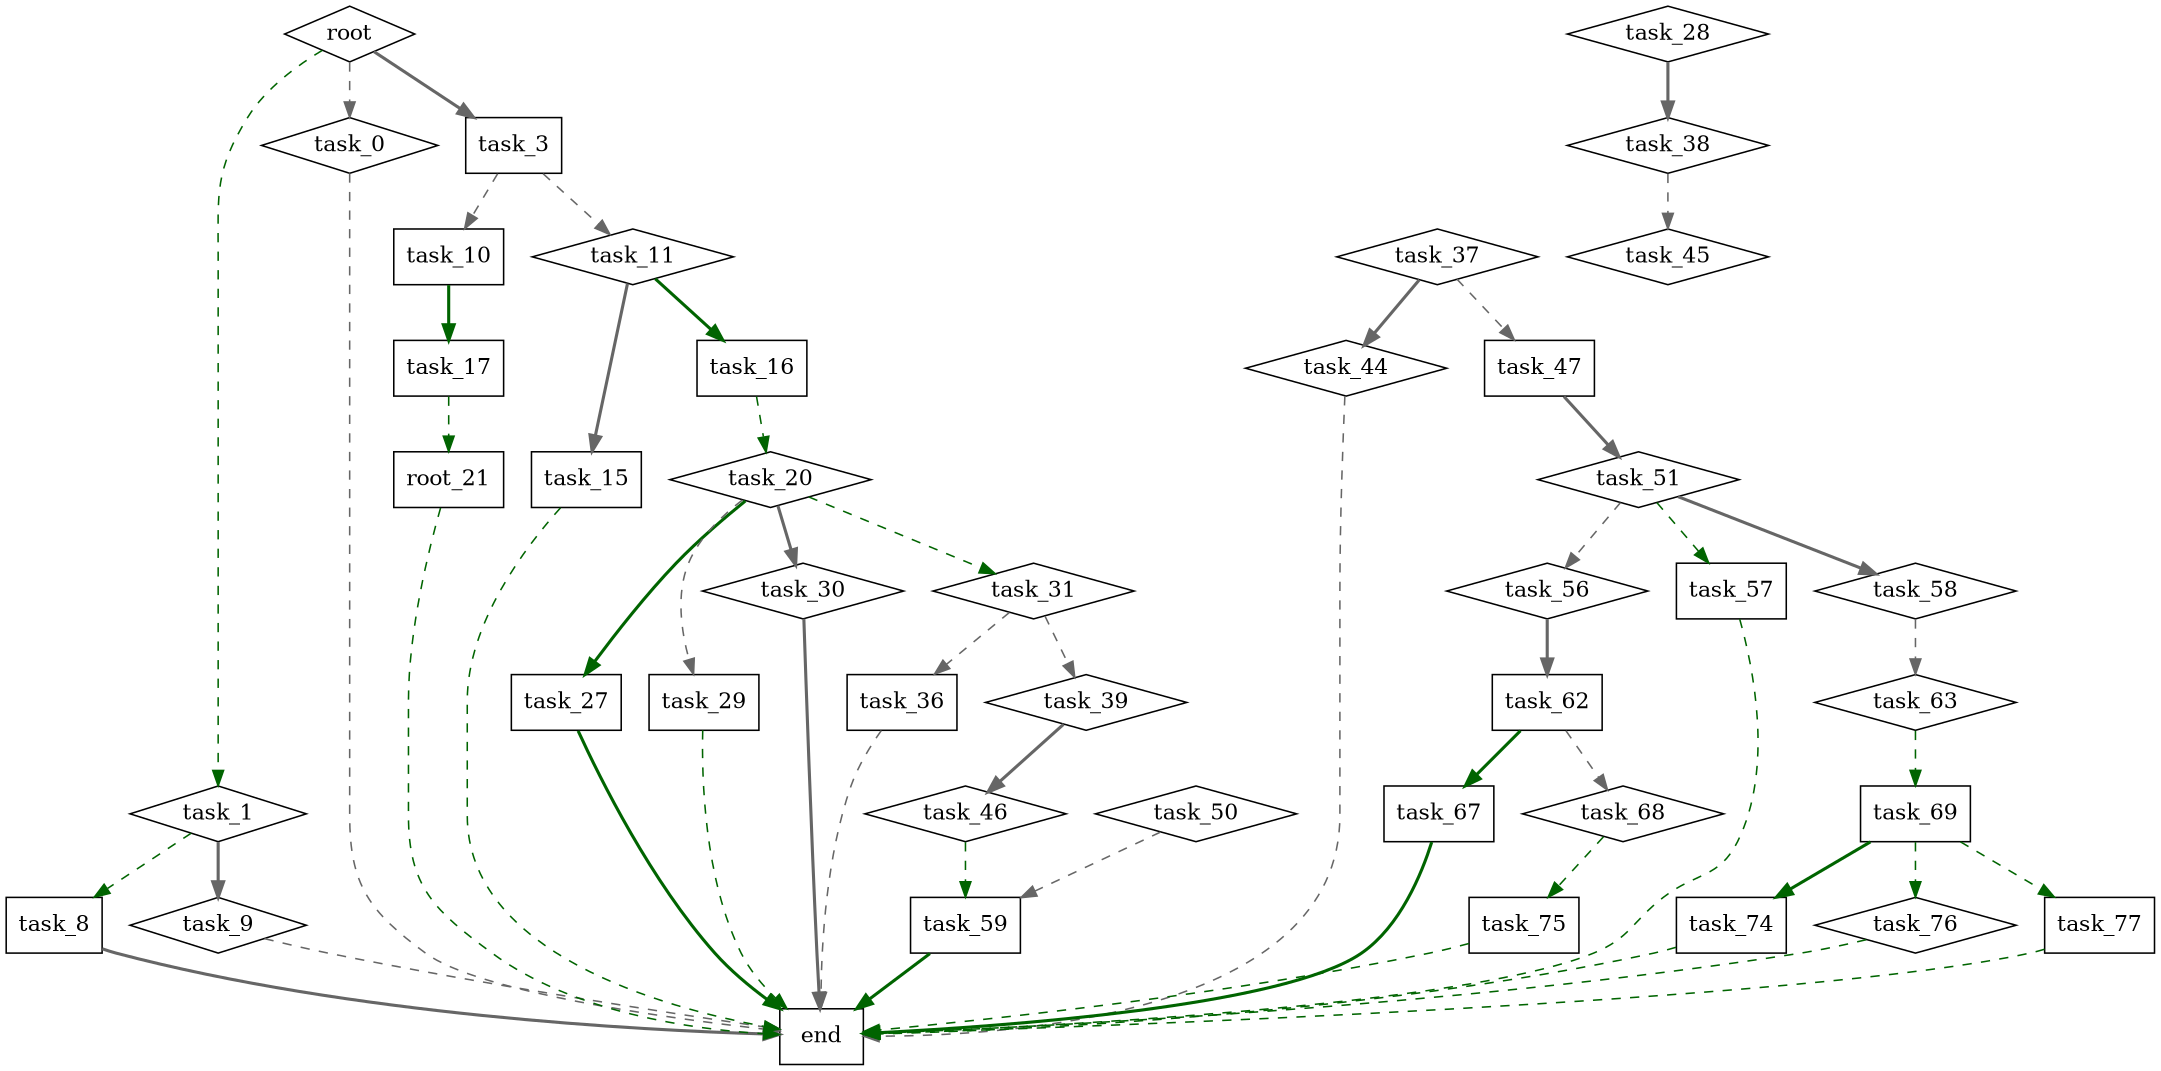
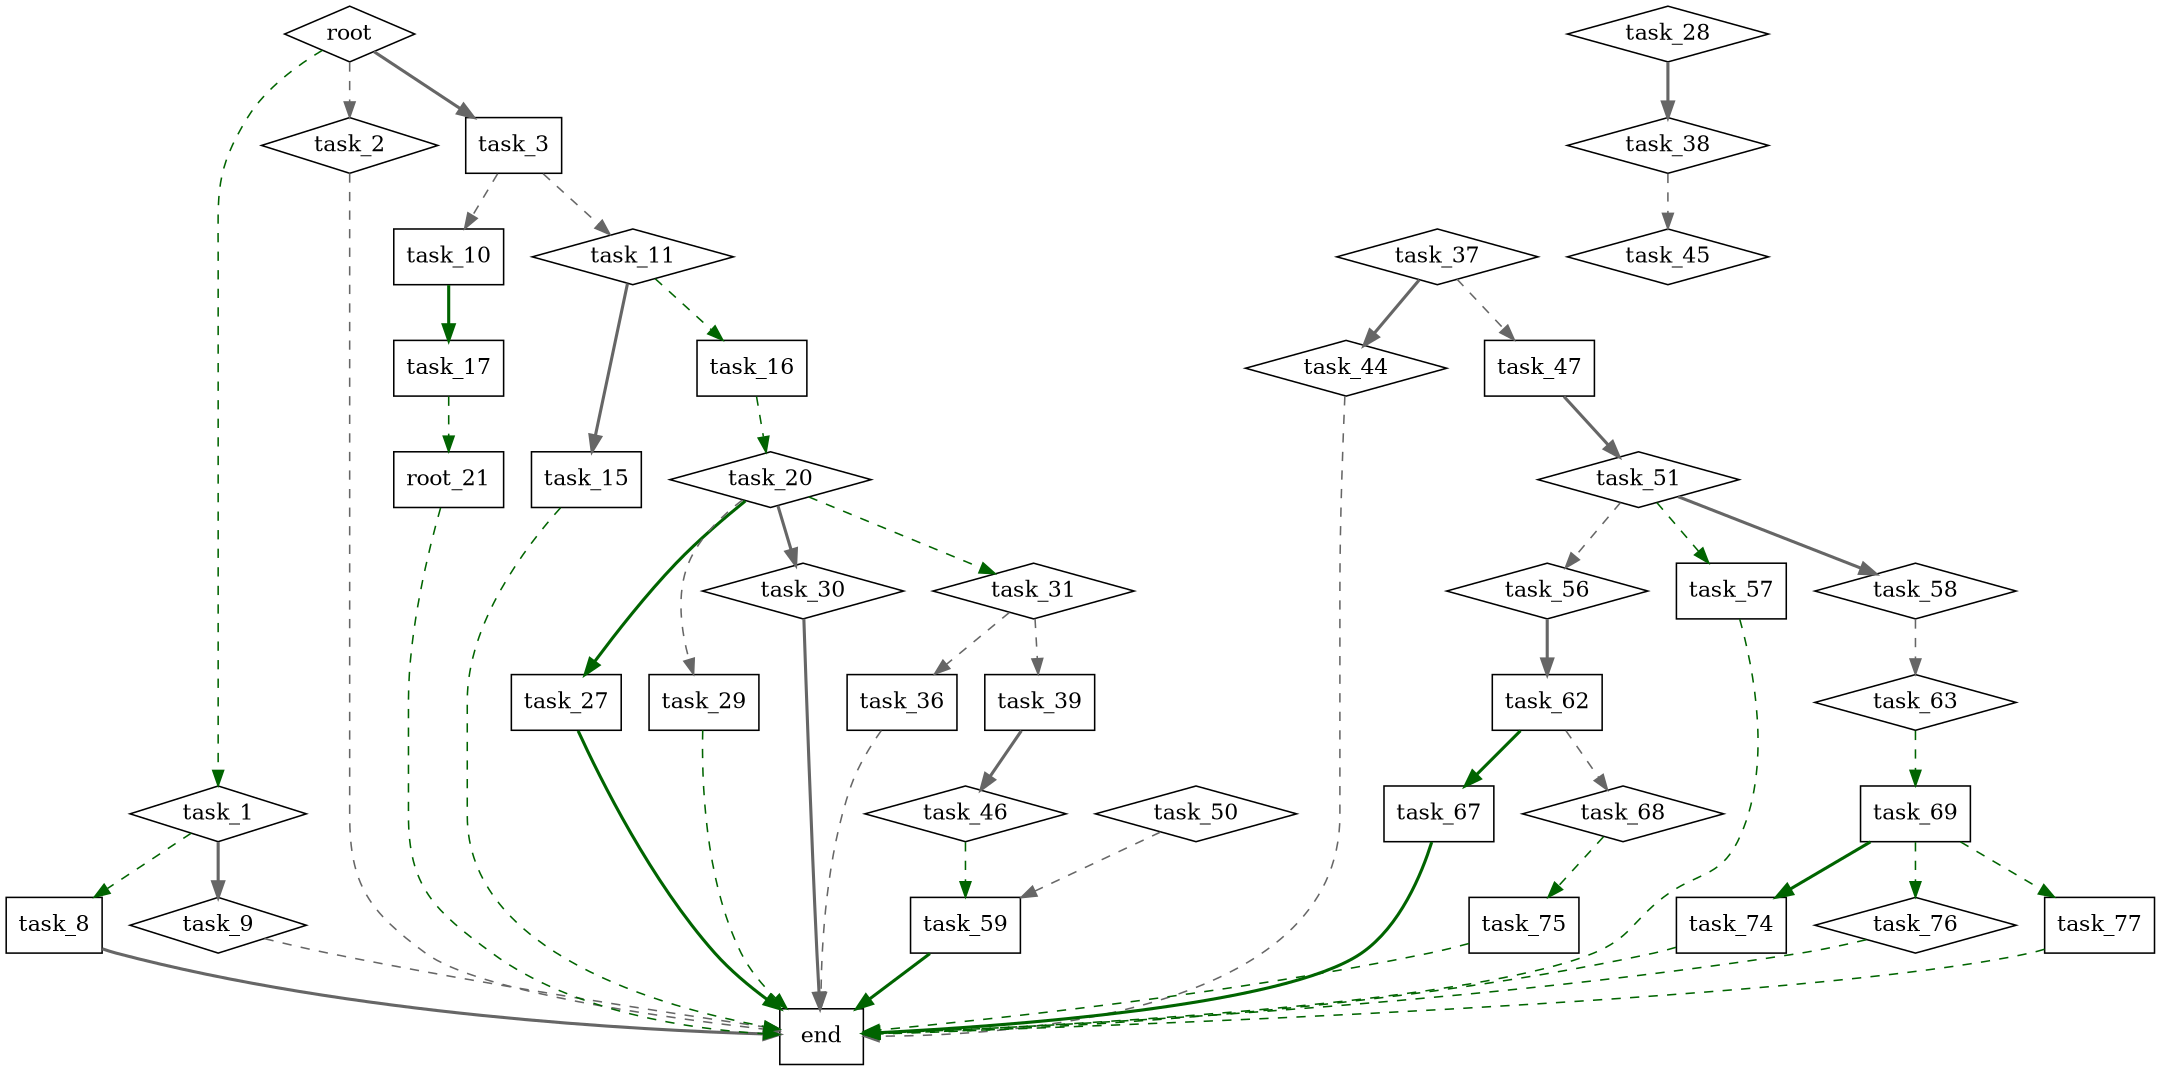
  digraph {
    node [shape=diamond]
    edge [color=gray40 style=dashed]
    root
    task_1
-   task_2 [label=task_0]
+   task_2
    task_3 [shape=box]
    task_8 [shape=box]
    task_9
    end [shape=box]
    task_10 [shape=box]
    task_11
    task_17 [shape=box]
    task_15 [shape=box]
    task_16 [shape=box]
    n13 [label=root_21 shape=box]
    task_20
    task_27 [shape=box]
    task_29 [shape=box]
    task_30
    task_31
    task_28
    task_38
    task_36 [shape=box]
-   task_39
+   task_39 [shape=box]
    task_45
    task_37
    task_44
    task_47 [shape=box]
    task_46
    task_51
    task_59 [shape=box]
    task_56
    task_57 [shape=box]
    task_58
    task_50
    task_62 [shape=box]
    task_63
    task_67 [shape=box]
    task_68
    task_69 [shape=box]
    task_75 [shape=box]
    task_74 [shape=box]
    task_76
    task_77 [shape=box]
    root -> task_1 [color=darkgreen]
    root -> task_2
    root -> task_3 [style=bold]
    task_1 -> task_8 [color=darkgreen]
    task_1 -> task_9 [style=bold]
    task_2 -> end
    task_3 -> task_10
    task_3 -> task_11
    task_8 -> end [style=bold]
    task_9 -> end
    task_10 -> task_17 [color=darkgreen style=bold]
    task_11 -> task_15 [style=bold]
-   task_11 -> task_16 [color=darkgreen style=bold]
+   task_11 -> task_16 [color=darkgreen]
    task_17 -> n13 [color=darkgreen]
    task_15 -> end [color=darkgreen]
    task_16 -> task_20 [color=darkgreen]
    n13 -> end [color=darkgreen]
    task_20 -> task_27 [color=darkgreen style=bold]
    task_20 -> task_29
    task_20 -> task_30 [style=bold]
    task_20 -> task_31 [color=darkgreen]
    task_27 -> end [color=darkgreen style=bold]
    task_29 -> end [color=darkgreen]
    task_30 -> end [style=bold]
    task_31 -> task_36
    task_31 -> task_39
    task_28 -> task_38 [style=bold]
    task_38 -> task_45
    task_36 -> end
    task_39 -> task_46 [style=bold]
    task_37 -> task_44 [style=bold]
    task_37 -> task_47
    task_44 -> end
    task_47 -> task_51 [style=bold]
    task_46 -> task_59 [color=darkgreen]
    task_51 -> task_56
    task_51 -> task_57 [color=darkgreen]
    task_51 -> task_58 [style=bold]
    task_59 -> end [color=darkgreen style=bold]
    task_56 -> task_62 [style=bold]
    task_57 -> end [color=darkgreen]
    task_58 -> task_63
    task_50 -> task_59
    task_62 -> task_67 [color=darkgreen style=bold]
    task_62 -> task_68
    task_63 -> task_69 [color=darkgreen]
    task_67 -> end [color=darkgreen style=bold]
    task_68 -> task_75 [color=darkgreen]
    task_69 -> task_74 [color=darkgreen style=bold]
    task_69 -> task_76 [color=darkgreen]
    task_69 -> task_77 [color=darkgreen]
    task_75 -> end [color=darkgreen]
    task_74 -> end [color=darkgreen]
    task_76 -> end [color=darkgreen]
    task_77 -> end [color=darkgreen]
  }
